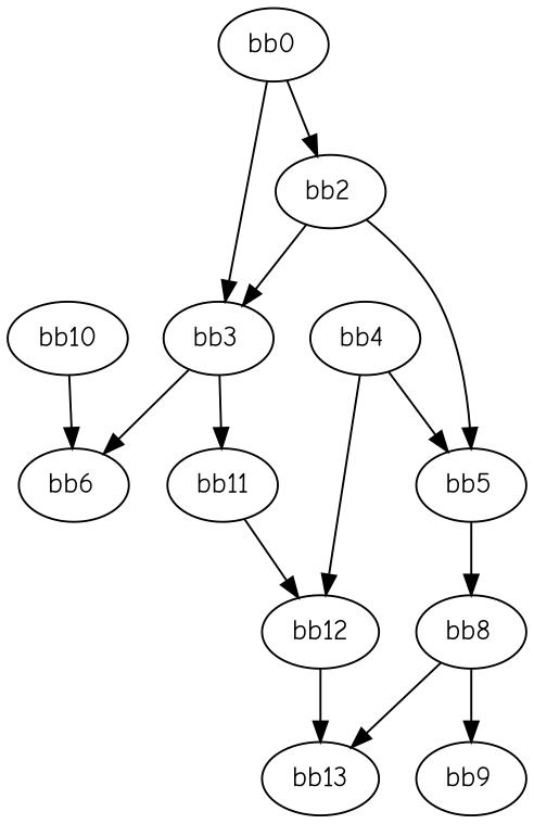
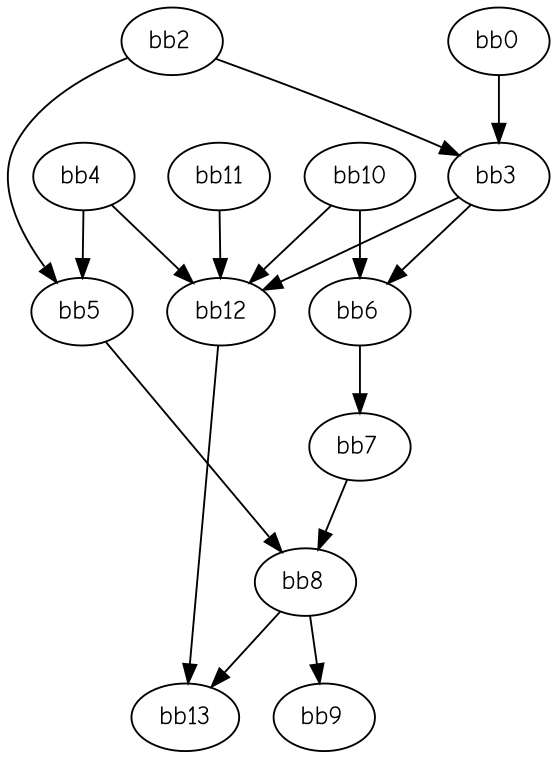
  digraph {
    fontname="Comic Neue"
    node [fontname="Comic Neue"]
    edge [fontname="Comic Neue"]
    n1 [label="bb0\l"]
    n2 [label="bb2\l"]
    n3 [label="bb3\l"]
    n4 [label="bb5\l"]
    n5 [label="bb6\l"]
    n6 [label="bb11\l"]
    n7 [label="bb4\l"]
    n8 [label="bb12\l"]
+   n9 [label="bb7\l"]
    n10 [label="bb8\l"]
    n11 [label="bb13\l"]
    n12 [label="bb9\l"]
    n13 [label="bb10\l"]
-   n1 -> n2
    n1 -> n3
    n2 -> n3
    n2 -> n4
    n3 -> n5
-   n3 -> n6
+   n3 -> n8
    n4 -> n10
+   n5 -> n9
    n6 -> n8
    n7 -> n4
    n7 -> n8
    n8 -> n11
+   n9 -> n10
    n10 -> n11
    n10 -> n12
    n13 -> n5
+   n13 -> n8
  }
